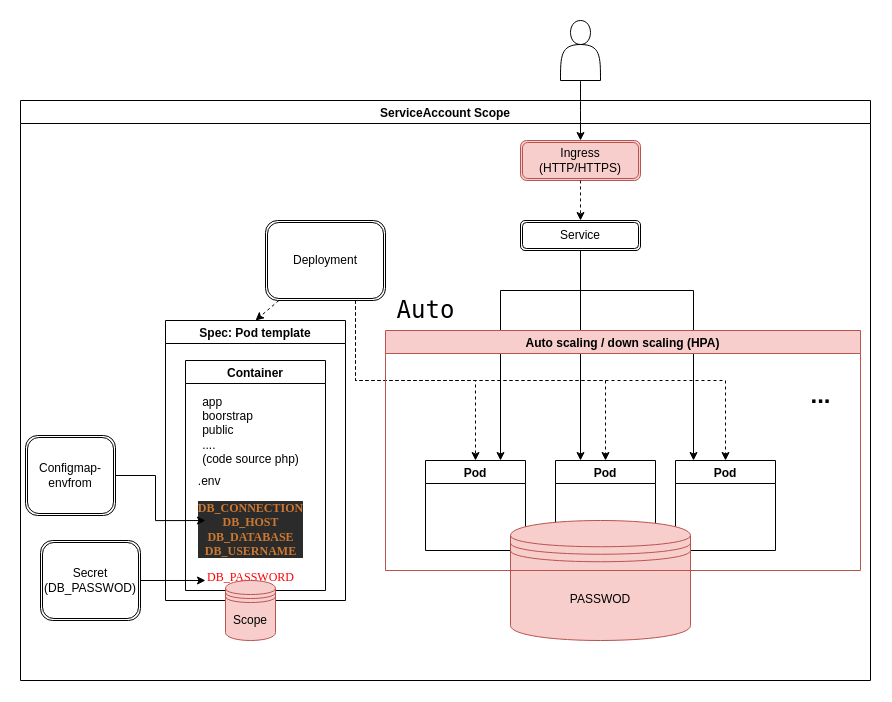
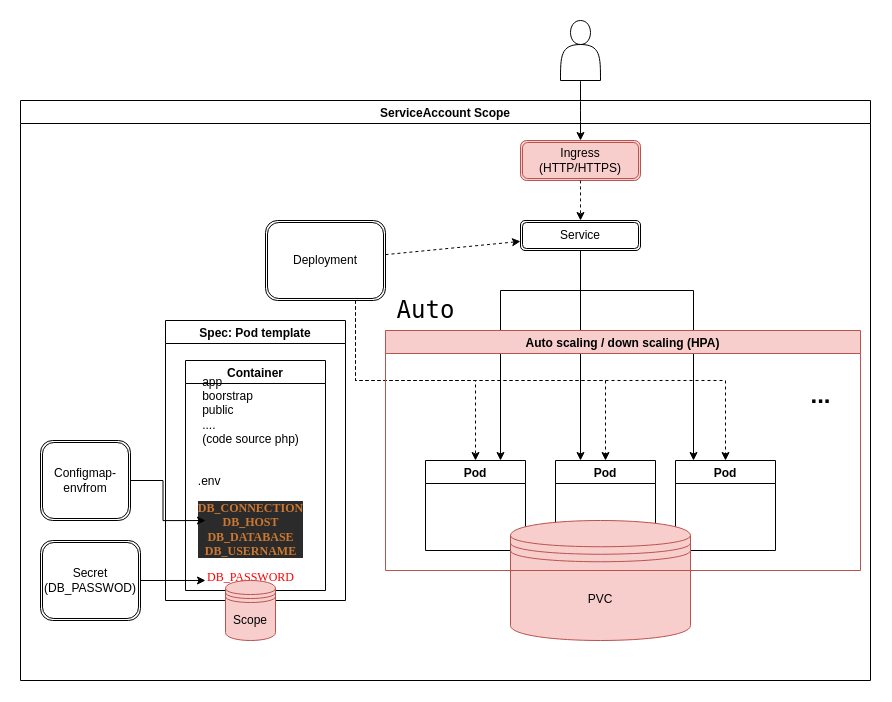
  <mxCell id="0" />
  <mxCell id="1" parent="0" />
  <mxCell id="2" style="edgeStyle=orthogonalEdgeStyle;rounded=0;orthogonalLoop=1;jettySize=auto;html=1;exitX=0.5;exitY=1;exitDx=0;exitDy=0;entryX=0.25;entryY=0;entryDx=0;entryDy=0;" edge="1" parent="1" source="28" target="9"><mxGeometry relative="1" as="geometry" /></mxCell>
  <mxCell id="3" style="edgeStyle=orthogonalEdgeStyle;rounded=0;orthogonalLoop=1;jettySize=auto;html=1;exitX=0.5;exitY=1;exitDx=0;exitDy=0;entryX=0.18;entryY=0;entryDx=0;entryDy=0;entryPerimeter=0;" edge="1" parent="1" source="28" target="10"><mxGeometry relative="1" as="geometry"><Array as="points"><mxPoint x="580" y="290" /><mxPoint x="693" y="290" /></Array></mxGeometry></mxCell>
  <mxCell id="4" style="edgeStyle=orthogonalEdgeStyle;rounded=0;orthogonalLoop=1;jettySize=auto;html=1;exitX=0.5;exitY=1;exitDx=0;exitDy=0;entryX=0.75;entryY=0;entryDx=0;entryDy=0;" edge="1" parent="1" source="28" target="8"><mxGeometry relative="1" as="geometry"><mxPoint x="490" y="380" as="targetPoint" /><Array as="points"><mxPoint x="580" y="290" /><mxPoint x="500" y="290" /></Array></mxGeometry></mxCell>
  <mxCell id="5" style="edgeStyle=orthogonalEdgeStyle;rounded=0;orthogonalLoop=1;jettySize=auto;html=1;exitX=0.75;exitY=1;exitDx=0;exitDy=0;entryX=0.5;entryY=0;entryDx=0;entryDy=0;dashed=1;" edge="1" parent="1" source="13" target="8"><mxGeometry relative="1" as="geometry" /></mxCell>
  <mxCell id="6" style="edgeStyle=orthogonalEdgeStyle;rounded=0;orthogonalLoop=1;jettySize=auto;html=1;exitX=0.75;exitY=1;exitDx=0;exitDy=0;entryX=0.5;entryY=0;entryDx=0;entryDy=0;dashed=1;" edge="1" parent="1" source="13" target="9"><mxGeometry relative="1" as="geometry" /></mxCell>
  <mxCell id="7" style="edgeStyle=orthogonalEdgeStyle;rounded=0;orthogonalLoop=1;jettySize=auto;html=1;exitX=0.75;exitY=1;exitDx=0;exitDy=0;entryX=0.5;entryY=0;entryDx=0;entryDy=0;dashed=1;" edge="1" parent="1" source="13" target="10"><mxGeometry relative="1" as="geometry" /></mxCell>
  <mxCell id="8" value="Pod" style="swimlane;" vertex="1" parent="1"><mxGeometry x="425" y="460" width="100" height="90" as="geometry" /></mxCell>
  <mxCell id="9" value="Pod" style="swimlane;" vertex="1" parent="1"><mxGeometry x="555" y="460" width="100" height="90" as="geometry" /></mxCell>
  <mxCell id="10" value="Pod" style="swimlane;" vertex="1" parent="1"><mxGeometry x="675" y="460" width="100" height="90" as="geometry" /></mxCell>
  <mxCell id="11" value="..." style="text;strokeColor=none;fillColor=none;html=1;fontSize=24;fontStyle=1;verticalAlign=middle;align=center;" vertex="1" parent="1"><mxGeometry x="770" y="375" width="100" height="40" as="geometry" /></mxCell>
  <mxCell id="12" value="ServiceAccount Scope" style="swimlane;" vertex="1" parent="1"><mxGeometry x="20" y="100" width="850" height="580" as="geometry" /></mxCell>
  <mxCell id="13" value="Deployment" style="shape=ext;double=1;rounded=1;whiteSpace=wrap;html=1;" vertex="1" parent="12"><mxGeometry x="245" y="120" width="120" height="80" as="geometry" /></mxCell>
  <mxCell id="14" value="Spec: Pod template" style="swimlane;" vertex="1" parent="12"><mxGeometry x="145" y="220" width="180" height="280" as="geometry" /></mxCell>
  <mxCell id="15" value="Container" style="swimlane;" vertex="1" parent="14"><mxGeometry x="20" y="40" width="140" height="230" as="geometry" /></mxCell>
  <mxCell id="16" value="&lt;div style=&quot;text-align: left&quot;&gt;&lt;span&gt;.env&lt;/span&gt;&lt;/div&gt;&lt;pre style=&quot;background-color: #2b2b2b ; color: #a9b7c6 ; font-family: &amp;#34;menlo&amp;#34; ; font-size: 9.0pt&quot;&gt;&lt;span style=&quot;color: #cc7832 ; font-weight: bold&quot;&gt;DB_CONNECTION&lt;/span&gt;&lt;span style=&quot;color: #6a8759&quot;&gt;&lt;br&gt;&lt;/span&gt;&lt;span style=&quot;color: #cc7832 ; font-weight: bold&quot;&gt;DB_HOST&lt;/span&gt;&lt;span style=&quot;color: #6a8759&quot;&gt;&lt;br&gt;&lt;/span&gt;&lt;span style=&quot;color: #cc7832 ; font-weight: bold&quot;&gt;DB_DATABASE&lt;/span&gt;&lt;span style=&quot;color: #6a8759&quot;&gt;&lt;br&gt;&lt;/span&gt;&lt;span style=&quot;color: #cc7832 ; font-weight: bold&quot;&gt;DB_USERNAME&lt;/span&gt;&lt;/pre&gt;&lt;pre style=&quot;font-family: &amp;#34;menlo&amp;#34; ; font-size: 9pt&quot;&gt;&lt;font color=&quot;#ff0000&quot; style=&quot;background-color: rgb(255 , 255 , 255)&quot;&gt;DB_PASSWORD&lt;/font&gt;&lt;/pre&gt;" style="text;html=1;align=center;verticalAlign=middle;resizable=0;points=[];autosize=1;" vertex="1" parent="15"><mxGeometry x="10" y="110" width="110" height="130" as="geometry" /></mxCell>
- <mxCell id="17" value="&lt;div style=&quot;text-align: left&quot;&gt;&lt;span&gt;app&lt;/span&gt;&lt;/div&gt;&lt;div style=&quot;text-align: left&quot;&gt;&lt;span&gt;boorstrap&lt;/span&gt;&lt;/div&gt;&lt;div style=&quot;text-align: left&quot;&gt;&lt;span&gt;public&lt;/span&gt;&lt;/div&gt;&lt;div style=&quot;text-align: left&quot;&gt;....&lt;/div&gt;&lt;div style=&quot;text-align: left&quot;&gt;(code source php)&lt;/div&gt;" style="text;html=1;align=center;verticalAlign=middle;resizable=0;points=[];autosize=1;" vertex="1" parent="15"><mxGeometry x="10" y="30" width="110" height="80" as="geometry" /></mxCell>
- <mxCell id="18" value="" style="endArrow=classic;html=1;dashed=1;entryX=0.5;entryY=0;entryDx=0;entryDy=0;" edge="1" parent="12" source="13" target="14"><mxGeometry width="50" height="50" relative="1" as="geometry"><mxPoint x="185" y="330" as="sourcePoint" /><mxPoint x="255" y="330" as="targetPoint" /></mxGeometry></mxCell>
- <mxCell id="19" value="Configmap-envfrom" style="shape=ext;double=1;rounded=1;whiteSpace=wrap;html=1;" vertex="1" parent="12"><mxGeometry x="5" y="335" width="90" height="80" as="geometry" /></mxCell>
+ <mxCell id="17" value="&lt;div style=&quot;text-align: left&quot;&gt;&lt;span&gt;app&lt;/span&gt;&lt;/div&gt;&lt;div style=&quot;text-align: left&quot;&gt;&lt;span&gt;boorstrap&lt;/span&gt;&lt;/div&gt;&lt;div style=&quot;text-align: left&quot;&gt;&lt;span&gt;public&lt;/span&gt;&lt;/div&gt;&lt;div style=&quot;text-align: left&quot;&gt;....&lt;/div&gt;&lt;div style=&quot;text-align: left&quot;&gt;(code source php)&lt;/div&gt;" style="text;html=1;align=center;verticalAlign=middle;resizable=0;points=[];autosize=1;" vertex="1" parent="15"><mxGeometry x="10" y="10" width="110" height="80" as="geometry" /></mxCell>
+ <mxCell id="18" value="" style="endArrow=classic;html=1;dashed=1;" edge="1" parent="12" source="13" target="28"><mxGeometry width="50" height="50" relative="1" as="geometry"><mxPoint x="185" y="330" as="sourcePoint" /><mxPoint x="255" y="330" as="targetPoint" /></mxGeometry></mxCell>
+ <mxCell id="19" value="Configmap-envfrom" style="shape=ext;double=1;rounded=1;whiteSpace=wrap;html=1;" vertex="1" parent="12"><mxGeometry x="20" y="340" width="90" height="80" as="geometry" /></mxCell>
  <mxCell id="20" style="edgeStyle=orthogonalEdgeStyle;rounded=0;orthogonalLoop=1;jettySize=auto;html=1;exitX=1;exitY=0.5;exitDx=0;exitDy=0;entryX=0.091;entryY=0.385;entryDx=0;entryDy=0;entryPerimeter=0;" edge="1" parent="12" source="19" target="16"><mxGeometry relative="1" as="geometry"><mxPoint x="75" y="540" as="targetPoint" /></mxGeometry></mxCell>
  <mxCell id="21" value="Secret (DB_PASSWOD)" style="shape=ext;double=1;rounded=1;whiteSpace=wrap;html=1;" vertex="1" parent="12"><mxGeometry x="20" y="440" width="100" height="80" as="geometry" /></mxCell>
  <mxCell id="22" style="edgeStyle=orthogonalEdgeStyle;rounded=0;orthogonalLoop=1;jettySize=auto;html=1;exitX=1;exitY=0.5;exitDx=0;exitDy=0;entryX=0.091;entryY=0.846;entryDx=0;entryDy=0;entryPerimeter=0;" edge="1" parent="12" source="21" target="16"><mxGeometry relative="1" as="geometry" /></mxCell>
  <mxCell id="23" value="&lt;pre&gt;&lt;span style=&quot;font-weight: normal ; line-height: 100%&quot;&gt;Auto&lt;/span&gt;&lt;/pre&gt;" style="text;strokeColor=none;fillColor=none;html=1;fontSize=24;fontStyle=1;verticalAlign=middle;align=center;" vertex="1" parent="12"><mxGeometry x="360" y="200" width="90" height="20" as="geometry" /></mxCell>
  <mxCell id="24" value="Scope" style="shape=datastore;whiteSpace=wrap;html=1;fillColor=#f8cecc;strokeColor=#b85450;" vertex="1" parent="12"><mxGeometry x="205" y="480" width="50" height="60" as="geometry" /></mxCell>
- <mxCell id="25" value="PASSWOD" style="shape=datastore;whiteSpace=wrap;html=1;fillColor=#f8cecc;strokeColor=#b85450;" vertex="1" parent="12"><mxGeometry x="490" y="420" width="180" height="120" as="geometry" /></mxCell>
+ <mxCell id="25" value="PVC" style="shape=datastore;whiteSpace=wrap;html=1;fillColor=#f8cecc;strokeColor=#b85450;" vertex="1" parent="12"><mxGeometry x="490" y="420" width="180" height="120" as="geometry" /></mxCell>
  <mxCell id="26" value="Ingress (HTTP/HTTPS)" style="shape=ext;double=1;rounded=1;whiteSpace=wrap;html=1;fillColor=#f8cecc;strokeColor=#b85450;" vertex="1" parent="12"><mxGeometry x="500" y="40" width="120" height="40" as="geometry" /></mxCell>
  <mxCell id="27" value="Auto scaling / down scaling (HPA)" style="swimlane;fillColor=#f8cecc;strokeColor=#b85450;" vertex="1" parent="12"><mxGeometry x="365" y="230" width="475" height="240" as="geometry" /></mxCell>
  <mxCell id="28" value="Service" style="shape=ext;double=1;rounded=1;whiteSpace=wrap;html=1;" vertex="1" parent="12"><mxGeometry x="500" y="120" width="120" height="30" as="geometry" /></mxCell>
  <mxCell id="29" style="edgeStyle=orthogonalEdgeStyle;curved=1;orthogonalLoop=1;jettySize=auto;html=1;exitX=0.5;exitY=1;exitDx=0;exitDy=0;dashed=1;" edge="1" parent="12" source="26" target="28"><mxGeometry relative="1" as="geometry" /></mxCell>
  <mxCell id="30" style="edgeStyle=orthogonalEdgeStyle;curved=1;orthogonalLoop=1;jettySize=auto;html=1;exitX=0.5;exitY=1;exitDx=0;exitDy=0;entryX=0.5;entryY=0;entryDx=0;entryDy=0;" edge="1" parent="1" source="31" target="26"><mxGeometry relative="1" as="geometry" /></mxCell>
  <mxCell id="31" value="" style="shape=actor;whiteSpace=wrap;html=1;" vertex="1" parent="1"><mxGeometry x="560" y="20" width="40" height="60" as="geometry" /></mxCell>
